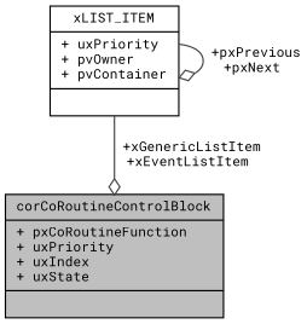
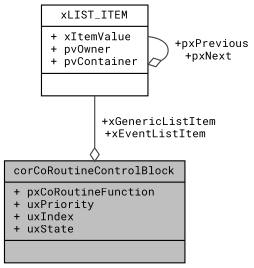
  digraph {
    fontname="Roboto Mono"
    node [color=black fontname="Roboto Mono" fontsize=10 shape=record style=filled]
    edge [arrowhead=odiamond color=grey25 fontname="Roboto Mono" fontsize=10 labelfontname=Helvetica labelfontsize=10 style=solid]
    n1 [fillcolor=grey75 fontcolor=black height=0.2 label="{corCoRoutineControlBlock\n|+ pxCoRoutineFunction\l+ uxPriority\l+ uxIndex\l+ uxState\l|}" width=0.4]
-   n2 [fillcolor=white height=0.2 label="{xLIST_ITEM\n|+ uxPriority\l+ pvOwner\l+ pvContainer\l|}" width=0.4]
+   n2 [fillcolor=white height=0.2 label="{xLIST_ITEM\n|+ xItemValue\l+ pvOwner\l+ pvContainer\l|}" width=0.4]
    n2 -> n1 [label=" +xGenericListItem\n+xEventListItem"]
    n2 -> n2 [label=" +pxPrevious\n+pxNext"]
  }
